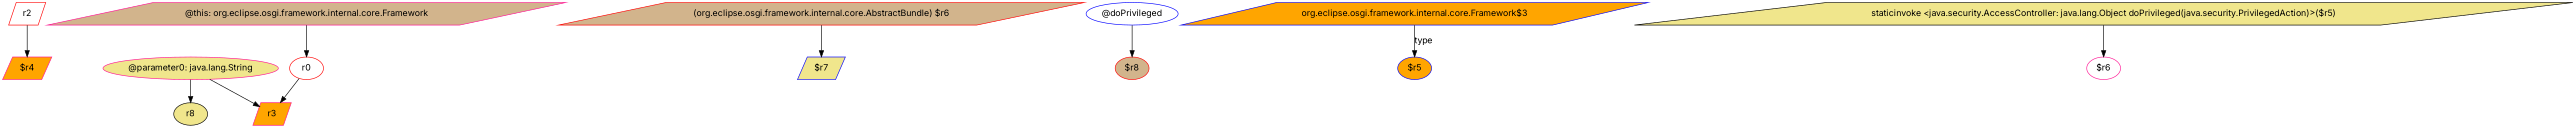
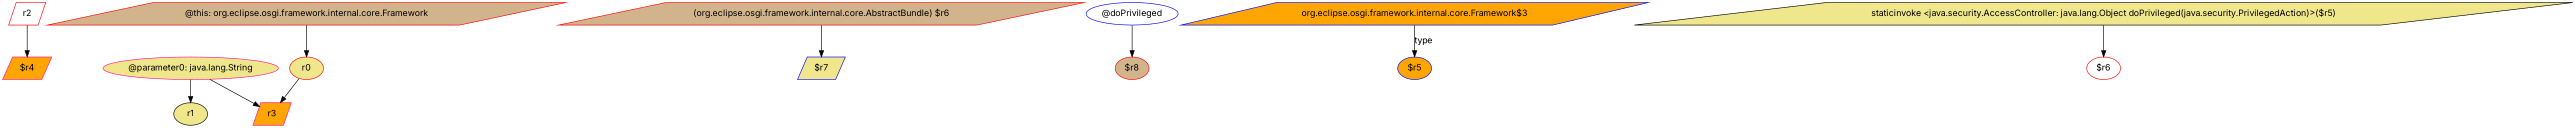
  digraph {
    fontname=Inter
    node [color=deeppink fillcolor=orange fontname=Inter shape=parallelogram style=filled]
    edge [fontname=Inter]
    n1 [label="$r4"]
    n2 [color=red fillcolor=white label=r2]
    n3 [fillcolor=khaki label="@parameter0: java.lang.String" shape=ellipse]
    n4 [label=r3]
-   n5 [color=black fillcolor=khaki label=r8 shape=ellipse]
-   n6 [fillcolor=tan label="@this: org.eclipse.osgi.framework.internal.core.Framework"]
-   n7 [color=red fillcolor=white label=r0 shape=ellipse]
+   n5 [color=black fillcolor=khaki label=r1 shape=ellipse]
+   n6 [color=red fillcolor=tan label="@this: org.eclipse.osgi.framework.internal.core.Framework"]
+   n7 [color=red fillcolor=khaki label=r0 shape=ellipse]
    n8 [color=red fillcolor=tan label="(org.eclipse.osgi.framework.internal.core.AbstractBundle) $r6"]
    n9 [color=blue fillcolor=khaki label="$r7"]
    n10 [color=blue fillcolor=white label="@doPrivileged" shape=ellipse]
    n11 [color=red fillcolor=tan label="$r8" shape=ellipse]
    n12 [color=blue label="org.eclipse.osgi.framework.internal.core.Framework$3"]
    n13 [color=blue label="$r5" shape=ellipse]
    n14 [color=black fillcolor=khaki label="staticinvoke <java.security.AccessController: java.lang.Object doPrivileged(java.security.PrivilegedAction)>($r5)"]
-   n15 [fillcolor=white label="$r6" shape=ellipse]
+   n15 [color=red fillcolor=white label="$r6" shape=ellipse]
    n2 -> n1
    n3 -> n4
    n3 -> n5
    n6 -> n7
    n7 -> n4
    n8 -> n9
    n10 -> n11
    n12 -> n13 [label=type]
    n14 -> n15
  }
